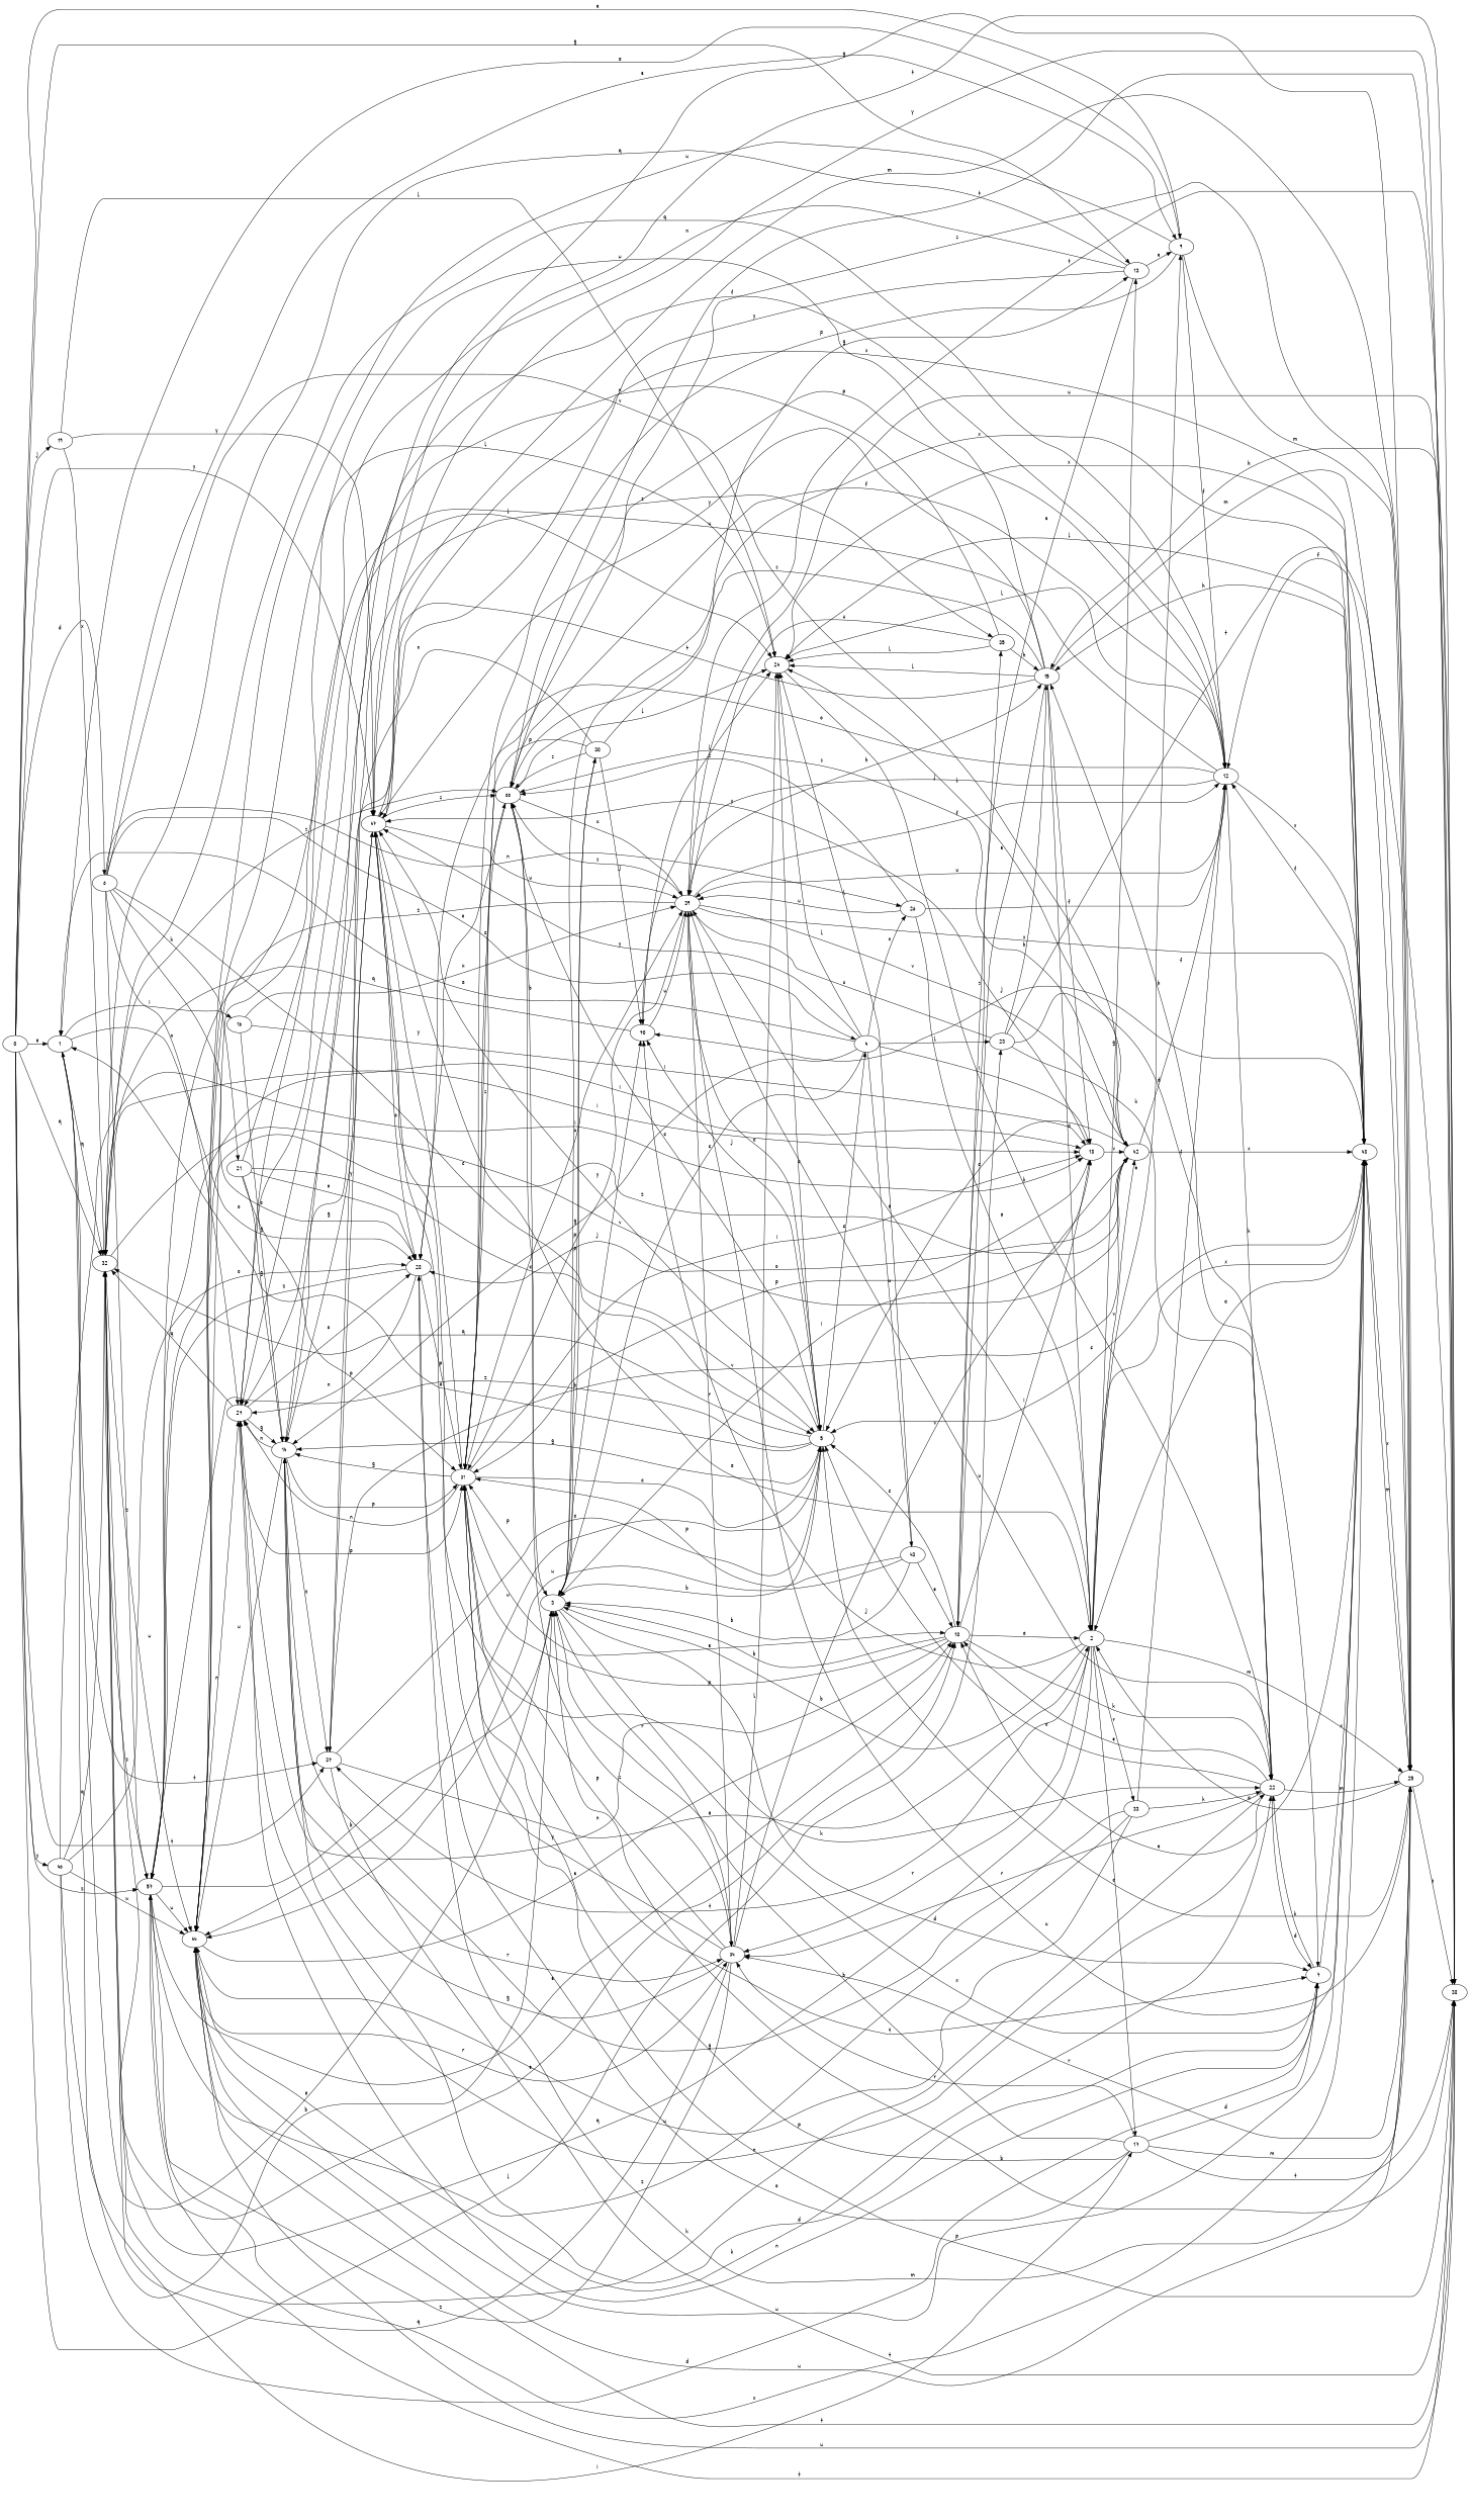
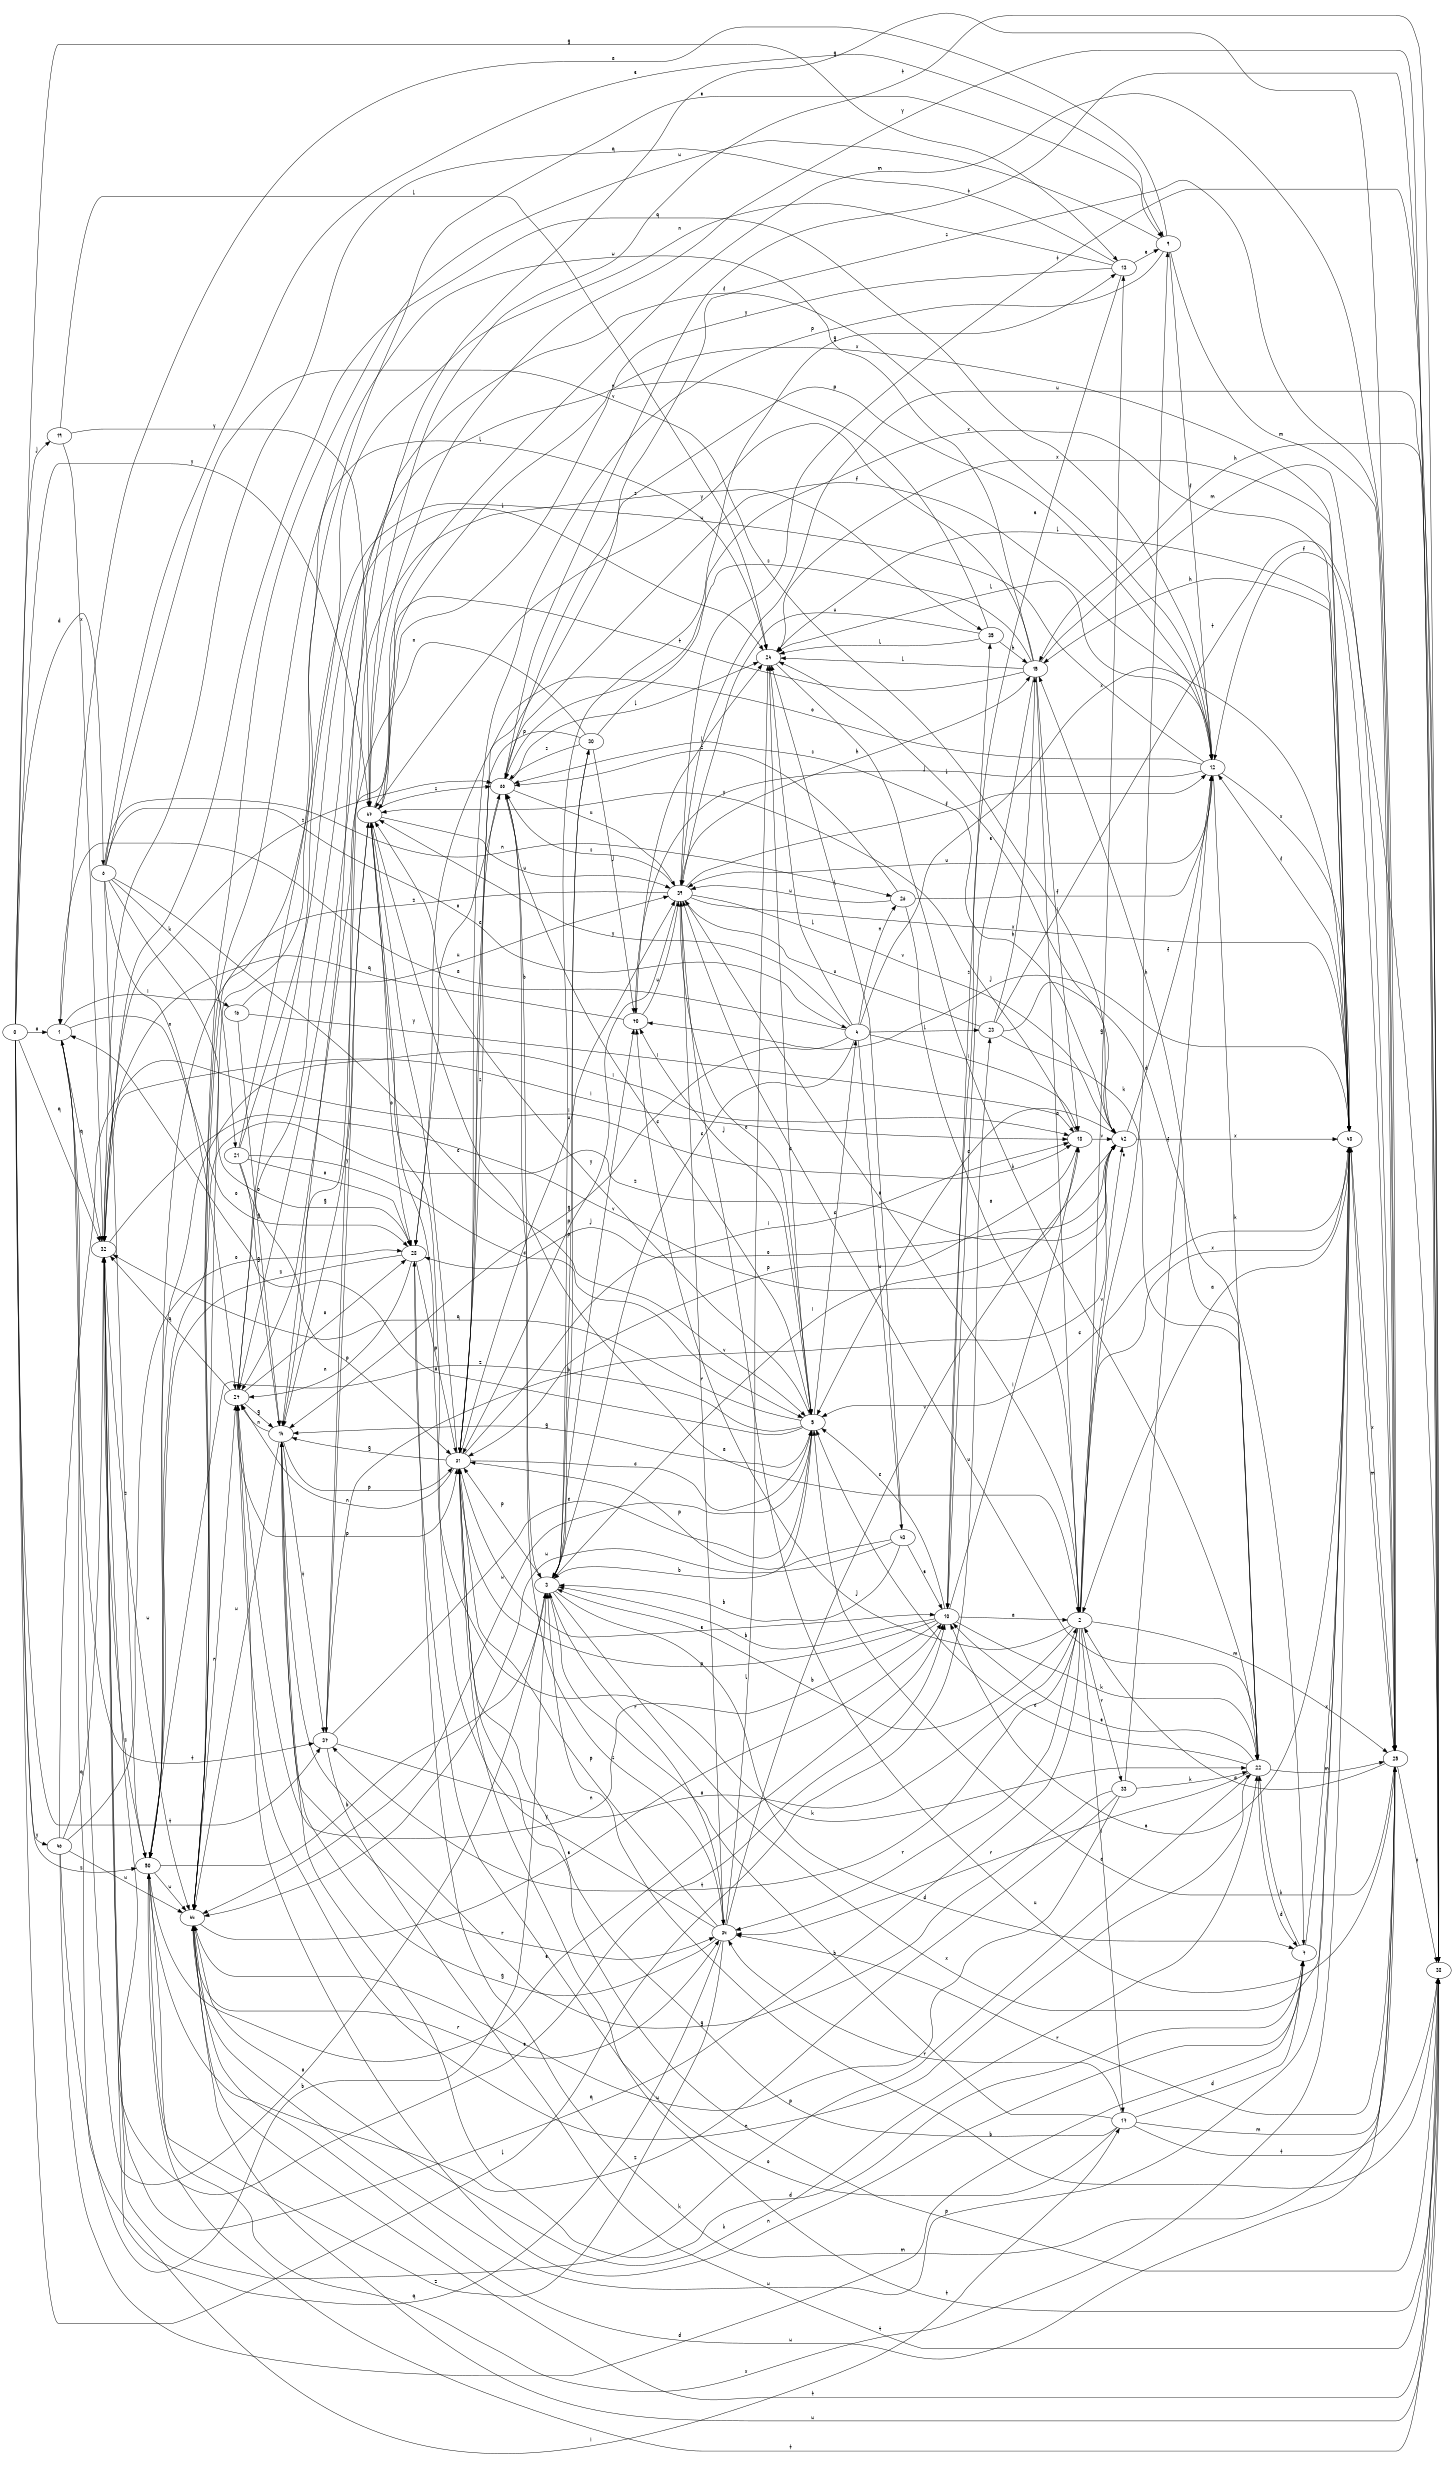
  strict digraph {
    fontname="Patrick Hand"
    rankdir=LR
    node [fontname="Patrick Hand"]
    edge [fontname="Patrick Hand"]
    0
    1
    6
    9
    13
    19
    23
    32
    37
    46
    47
-   50 [label=57]
+   50
    16
    17
    28
    42
    4
    26
    5
    21
    27
    25
    31
    44
    12
    10
    24
    7
    22
    39
    15
    38
    18
    n34 [label=66]
    2
    3
    n37 [label=48]
    14
    34
    n40 [label=70]
    33
    30
    43
    35
    0 -> 1 [label=a]
    0 -> 6 [label=d]
-   0 -> 9 [label=e]
+   21 -> 9 [label=e]
    0 -> 13 [label=g]
    0 -> 19 [label=j]
    0 -> 23 [label=l]
    0 -> 32 [label=q]
    0 -> 37 [label=t]
    0 -> 46 [label=y]
    0 -> 47 [label=y]
    0 -> 50 [label=z]
    1 -> 32 [label=q]
    1 -> 37 [label=t]
    1 -> 16 [label=i]
    1 -> 17 [label=i]
    1 -> 28 [label=o]
    6 -> 9 [label=e]
    6 -> 50 [label=z]
    6 -> 28 [label=o]
    6 -> 42 [label=v]
    6 -> 4 [label=c]
    6 -> 26 [label=n]
    6 -> 5 [label=c]
    6 -> 21 [label=k]
    6 -> 27 [label=n]
    9 -> 1 [label=a]
    9 -> 25 [label=m]
    9 -> 31 [label=p]
    9 -> 44 [label=w]
    9 -> 12 [label=f]
    13 -> 9 [label=e]
    13 -> 32 [label=q]
    13 -> 47 [label=y]
    13 -> 27 [label=n]
    13 -> 10 [label=e]
    19 -> 32 [label=x]
    19 -> 47 [label=y]
    19 -> 24 [label=l]
    23 -> 7 [label=d]
    23 -> 22 [label=k]
    23 -> 39 [label=u]
    23 -> 15 [label=h]
    23 -> 38 [label=t]
    32 -> 50 [label=z]
    32 -> 42 [label=v]
    32 -> 44 [label=w]
    32 -> 10 [label=e]
    32 -> 22 [label=k]
    32 -> 18 [label=i]
    32 -> n34 [label=s]
    37 -> 47 [label=y]
    37 -> 42 [label=v]
    37 -> 5 [label=c]
    37 -> 38 [label=t]
    37 -> 2 [label=a]
    46 -> 32 [label=q]
    46 -> 28 [label=o]
    46 -> 44 [label=w]
    46 -> 7 [label=d]
    46 -> 18 [label=i]
    46 -> 3 [label=b]
    47 -> 28 [label=o]
    47 -> 25 [label=m]
    47 -> 22 [label=k]
    47 -> 39 [label=u]
    47 -> 38 [label=t]
    47 -> n34 [label=s]
    47 -> 2 [label=a]
    47 -> n37 [label=x]
    47 -> 14 [label=g]
    50 -> 44 [label=w]
    50 -> 10 [label=e]
    50 -> 38 [label=t]
    50 -> 18 [label=i]
    50 -> 3 [label=b]
    50 -> n37 [label=x]
    16 -> 39 [label=u]
    16 -> 18 [label=i]
    16 -> 14 [label=g]
    17 -> 28 [label=o]
    17 -> 25 [label=m]
    17 -> 31 [label=p]
    17 -> 7 [label=d]
    17 -> 38 [label=t]
    17 -> 3 [label=b]
    17 -> 34 [label=r]
    28 -> 50 [label=z]
    28 -> 27 [label=n]
    28 -> 25 [label=m]
    28 -> 31 [label=p]
    42 -> 50 [label=z]
    42 -> 28 [label=o]
    42 -> 5 [label=c]
    42 -> 12 [label=f]
    42 -> 24 [label=l]
    42 -> n34 [label=s]
    42 -> n37 [label=x]
    4 -> 1 [label=a]
    4 -> 23 [label=l]
    4 -> 47 [label=y]
    4 -> 26 [label=n]
    4 -> 24 [label=l]
    4 -> 18 [label=i]
    4 -> 3 [label=c]
+   4 -> n37 [label=x]
    4 -> 14 [label=g]
    4 -> 43 [label=w]
    26 -> 12 [label=f]
    26 -> 39 [label=u]
    26 -> n34 [label=s]
    26 -> 2 [label=a]
    5 -> 1 [label=a]
    5 -> 32 [label=q]
    5 -> 47 [label=y]
    5 -> 50 [label=z]
    5 -> 4 [label=c]
    5 -> 44 [label=w]
    5 -> 3 [label=b]
    5 -> 14 [label=g]
    5 -> n40 [label=j]
    21 -> 28 [label=o]
    21 -> 5 [label=c]
    21 -> 31 [label=p]
    21 -> 24 [label=l]
    21 -> 14 [label=g]
    27 -> 32 [label=q]
    27 -> 28 [label=o]
    27 -> 31 [label=p]
    27 -> 12 [label=f]
    27 -> 14 [label=g]
    25 -> 5 [label=c]
    25 -> 44 [label=w]
    25 -> 12 [label=f]
    25 -> 39 [label=u]
    25 -> 38 [label=t]
    25 -> n34 [label=s]
    25 -> 2 [label=a]
    25 -> n37 [label=x]
    25 -> 14 [label=g]
    25 -> 34 [label=r]
    31 -> 47 [label=y]
    31 -> 5 [label=c]
    31 -> 27 [label=n]
    31 -> 10 [label=e]
    31 -> 39 [label=u]
-   31 -> 7 [label=t]
+   31 -> 38 [label=t]
    31 -> 18 [label=i]
    31 -> n34 [label=s]
    31 -> 14 [label=g]
    44 -> 27 [label=n]
    44 -> 10 [label=e]
    44 -> 24 [label=l]
    44 -> 22 [label=k]
    44 -> 38 [label=t]
    44 -> 34 [label=r]
    12 -> 32 [label=q]
    12 -> 28 [label=o]
    12 -> 31 [label=p]
    12 -> 44 [label=w]
    12 -> 24 [label=l]
    12 -> 22 [label=k]
    12 -> 39 [label=u]
    12 -> n37 [label=x]
    12 -> n40 [label=j]
    10 -> 5 [label=c]
    10 -> 27 [label=n]
    10 -> 31 [label=p]
    10 -> 22 [label=k]
    10 -> 18 [label=i]
    10 -> 2 [label=a]
    10 -> 3 [label=b]
    10 -> 35 [label=s]
    24 -> 5 [label=c]
    24 -> 22 [label=k]
    24 -> n37 [label=x]
    7 -> 27 [label=n]
    7 -> 22 [label=k]
    7 -> n37 [label=x]
    22 -> 5 [label=c]
    22 -> 27 [label=n]
    22 -> 25 [label=m]
    22 -> 10 [label=e]
    22 -> 7 [label=d]
    22 -> 39 [label=u]
    22 -> 15 [label=h]
    22 -> 34 [label=r]
    39 -> 50 [label=z]
    39 -> 42 [label=v]
    39 -> 5 [label=c]
    39 -> 31 [label=p]
    39 -> 12 [label=f]
    39 -> 15 [label=h]
    39 -> 38 [label=t]
    39 -> n34 [label=s]
    39 -> 2 [label=a]
    39 -> n37 [label=x]
    39 -> 34 [label=r]
    15 -> 37 [label=t]
    15 -> 47 [label=y]
    15 -> 25 [label=m]
    15 -> 44 [label=w]
    15 -> 10 [label=e]
    15 -> 24 [label=l]
    15 -> 18 [label=i]
    15 -> n34 [label=s]
    15 -> 2 [label=a]
    38 -> 47 [label=y]
    38 -> 31 [label=p]
    38 -> 44 [label=w]
    38 -> 39 [label=u]
    38 -> 15 [label=h]
    38 -> 3 [label=b]
    18 -> 47 [label=y]
    18 -> 42 [label=v]
    18 -> 31 [label=p]
    n34 -> 28 [label=o]
    n34 -> 5 [label=c]
    n34 -> 12 [label=f]
    n34 -> 24 [label=l]
    n34 -> 39 [label=u]
    n34 -> 38 [label=t]
    n34 -> 3 [label=b]
    2 -> 9 [label=e]
    2 -> 13 [label=g]
    2 -> 32 [label=q]
    2 -> 37 [label=t]
    2 -> 17 [label=i]
    2 -> 42 [label=v]
    2 -> 25 [label=m]
    2 -> 3 [label=b]
    2 -> n37 [label=x]
    2 -> 34 [label=r]
    2 -> n40 [label=j]
    2 -> 33 [label=r]
    3 -> 1 [label=a]
    3 -> 13 [label=g]
    3 -> 31 [label=p]
    3 -> 7 [label=d]
    3 -> 18 [label=i]
    3 -> n37 [label=x]
    3 -> 34 [label=r]
    3 -> n40 [label=j]
    3 -> 30 [label=p]
    n37 -> 5 [label=c]
    n37 -> 25 [label=m]
    n37 -> 44 [label=w]
    n37 -> 12 [label=f]
    n37 -> 10 [label=e]
    n37 -> 24 [label=l]
    n37 -> 15 [label=h]
    n37 -> 2 [label=a]
    n37 -> n40 [label=j]
    14 -> 37 [label=t]
    14 -> 27 [label=n]
    14 -> 31 [label=p]
    14 -> 44 [label=w]
    14 -> 7 [label=d]
    14 -> 34 [label=r]
    14 -> 35 [label=s]
    34 -> 32 [label=q]
    34 -> 47 [label=y]
    34 -> 50 [label=z]
    34 -> 42 [label=v]
    34 -> 31 [label=p]
    34 -> 24 [label=l]
    34 -> n34 [label=s]
    34 -> 14 [label=g]
    n40 -> 32 [label=q]
    n40 -> 24 [label=l]
    n40 -> 39 [label=u]
    33 -> 50 [label=z]
    33 -> 44 [label=w]
    33 -> 12 [label=f]
    33 -> 22 [label=k]
    33 -> 14 [label=g]
    30 -> 27 [label=n]
    30 -> 31 [label=p]
    30 -> n34 [label=s]
    30 -> 3 [label=b]
    30 -> n37 [label=x]
    30 -> n40 [label=j]
    43 -> 31 [label=p]
    43 -> 44 [label=w]
    43 -> 10 [label=e]
    43 -> 24 [label=l]
    43 -> 3 [label=b]
    35 -> 27 [label=n]
    35 -> 24 [label=l]
    35 -> 39 [label=u]
    35 -> 15 [label=h]
  }
